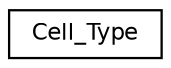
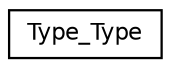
  digraph {
    rankdir=LR
-   n1 [color=black fillcolor=white fontname=Helvetica fontsize=10 height=0.2 label=Cell_Type shape=record style=filled width=0.4]
+   n1 [color=black fillcolor=white fontname=Helvetica fontsize=10 height=0.2 label=Type_Type shape=record style=filled width=0.4]
  }
